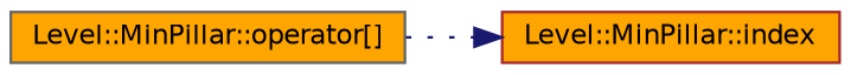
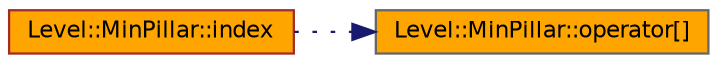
  digraph {
    rankdir=LR
    node [fillcolor=orange fontname=Helvetica fontsize=10 shape=record style=filled]
    n1 [color=gray40 fontcolor=black height=0.2 label="Level::MinPillar::operator[]" width=0.4]
    n2 [color=brown height=0.2 label="Level::MinPillar::index" width=0.4]
-   n1 -> n2 [color=midnightblue fontname=Helvetica fontsize=10 labelfontname=Helvetica labelfontsize=10 style=dotted]
+   n2 -> n1 [color=midnightblue fontname=Helvetica fontsize=10 labelfontname=Helvetica labelfontsize=10 style=dotted]
  }
